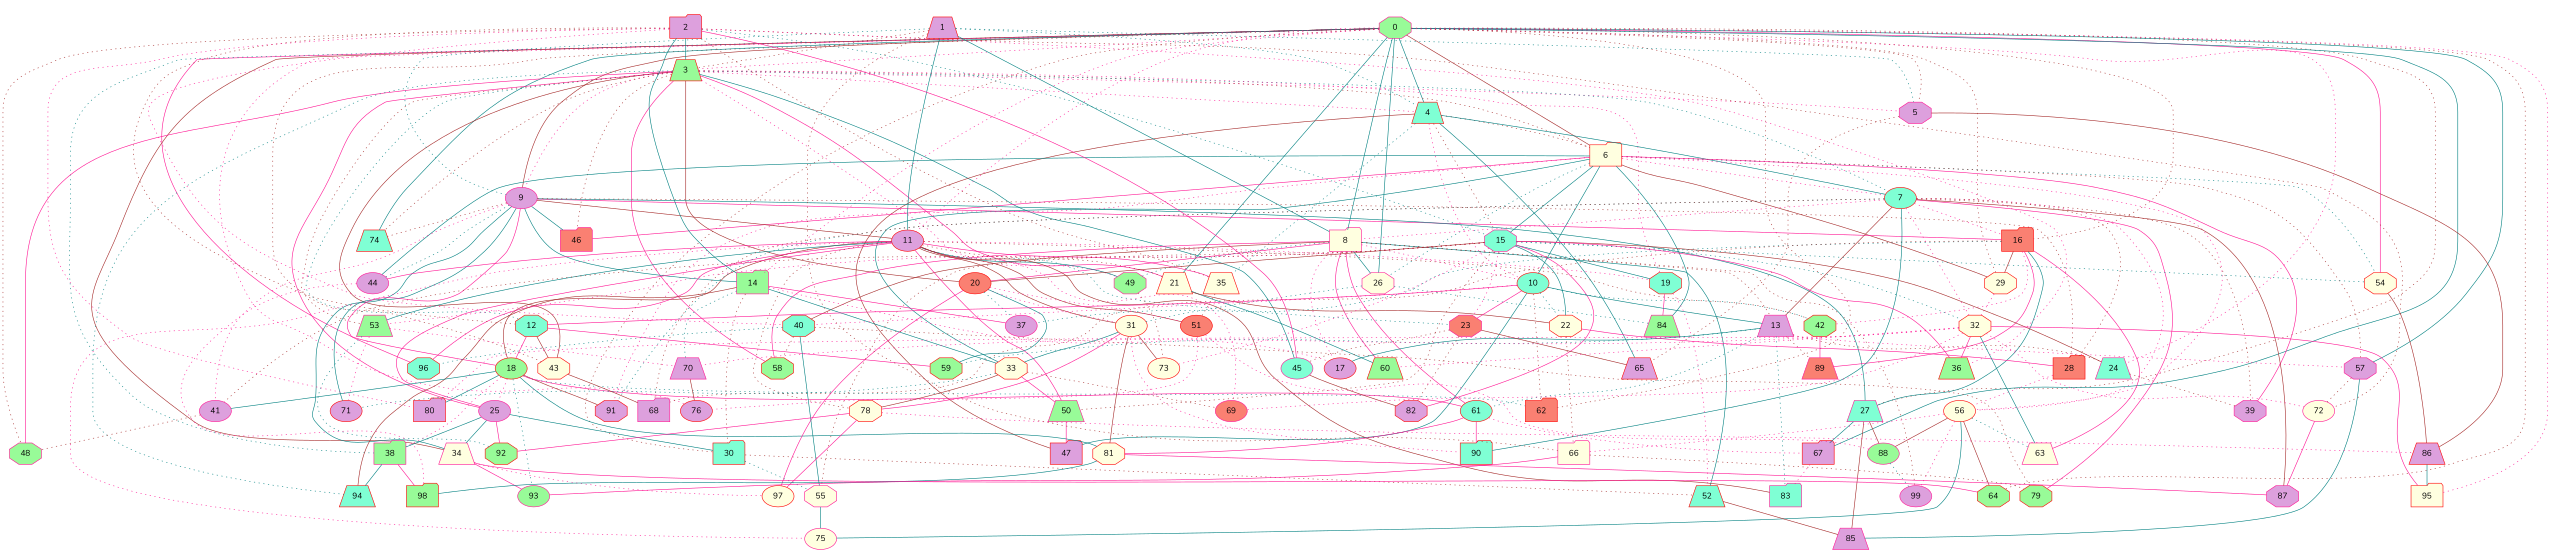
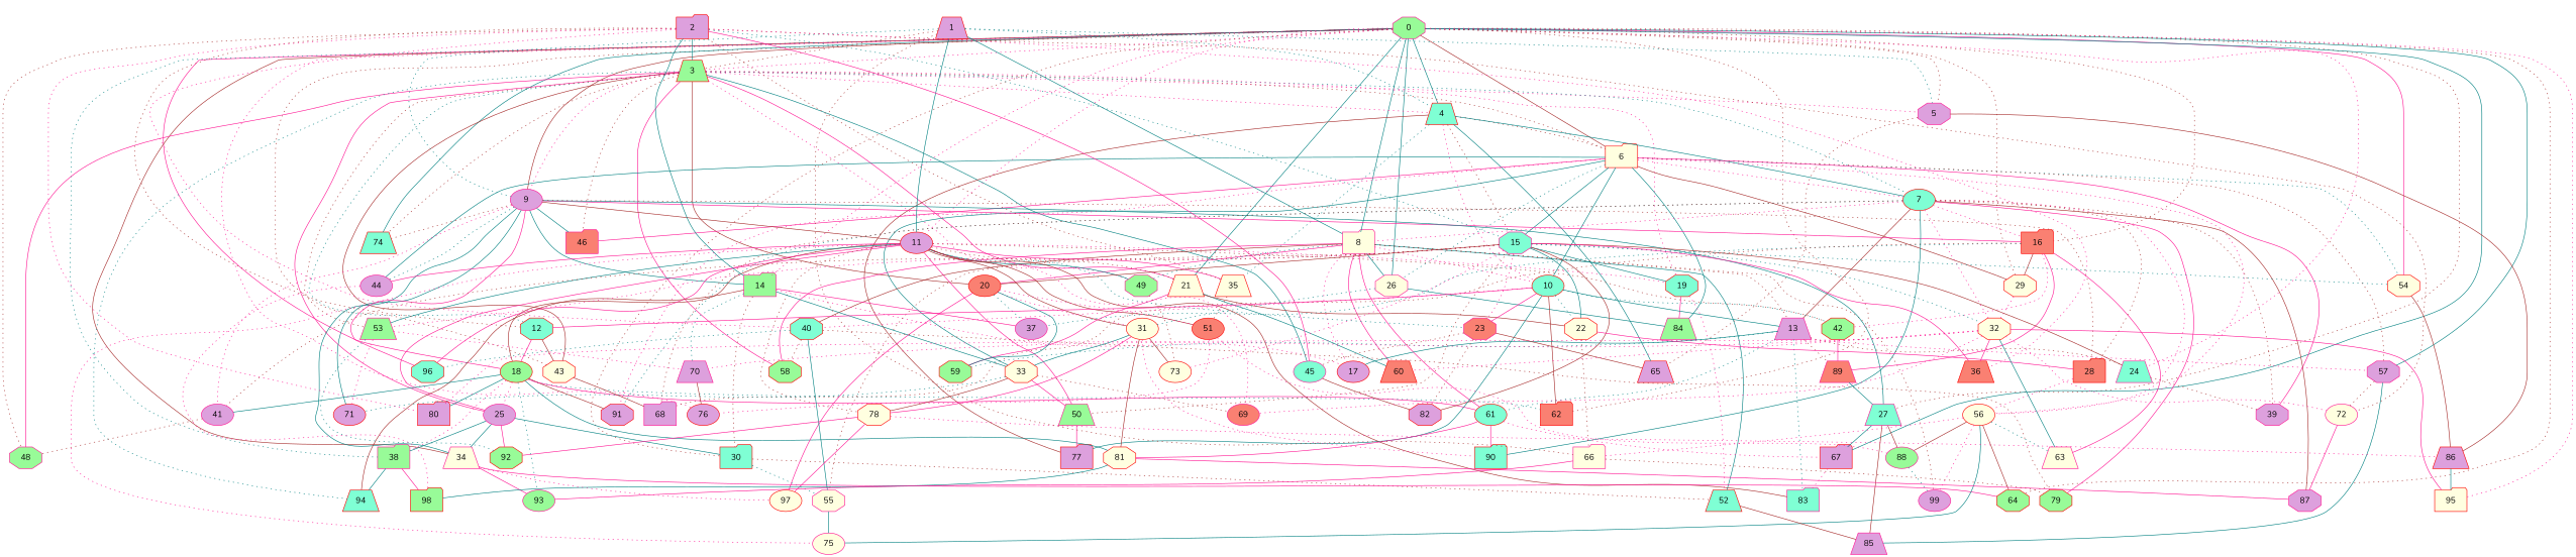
  strict graph {
    fontname=Nunito
    node [color=red fillcolor=plum fontname=Nunito shape=octagon style=filled]
    edge [color=deeppink fontname=Nunito is_available=True prob=1.0 style=dotted]
    0 [color=deeppink fillcolor=palegreen]
    3 [fillcolor=palegreen shape=trapezium]
    4 [fillcolor=aquamarine shape=trapezium]
    5 [color=deeppink]
    6 [fillcolor=lightyellow shape=folder]
    8 [color=deeppink fillcolor=lightyellow shape=folder]
    9 [color=deeppink shape=ellipse]
    11 [shape=ellipse]
    14 [color=deeppink fillcolor=palegreen shape=folder]
    16 [fillcolor=salmon shape=folder]
    18 [fillcolor=palegreen shape=ellipse]
    21 [fillcolor=lightyellow shape=trapezium]
    24 [color=deeppink fillcolor=aquamarine shape=trapezium]
    26 [color=deeppink fillcolor=lightyellow]
    27 [color=deeppink fillcolor=aquamarine shape=trapezium]
    29 [fillcolor=lightyellow]
    30 [fillcolor=aquamarine shape=folder]
    34 [color=deeppink fillcolor=lightyellow shape=trapezium]
    38 [color=deeppink fillcolor=palegreen shape=folder]
    43 [fillcolor=lightyellow]
    54 [fillcolor=lightyellow]
    57 [color=deeppink]
    62 [fillcolor=salmon shape=folder]
    64 [fillcolor=palegreen]
    67 [shape=folder]
    74 [fillcolor=aquamarine shape=trapezium]
    76 [shape=ellipse]
    95 [fillcolor=lightyellow shape=folder]
    12 [fillcolor=aquamarine]
    45 [color=deeppink fillcolor=aquamarine shape=ellipse]
    48 [color=deeppink fillcolor=palegreen]
    7 [fillcolor=aquamarine shape=ellipse]
    19 [fillcolor=aquamarine]
    20 [fillcolor=salmon shape=ellipse]
    25 [color=deeppink shape=ellipse]
    46 [color=deeppink fillcolor=salmon shape=folder]
    49 [color=deeppink fillcolor=palegreen]
    53 [color=deeppink fillcolor=palegreen shape=trapezium]
    58 [fillcolor=palegreen]
    94 [fillcolor=aquamarine shape=trapezium]
    15 [color=deeppink fillcolor=aquamarine]
    35 [fillcolor=lightyellow shape=trapezium]
    10 [fillcolor=aquamarine shape=ellipse]
    65 [shape=trapezium]
-   77 [shape=folder label=47]
+   77 [shape=folder]
    86 [shape=trapezium]
    33 [fillcolor=lightyellow]
    39 [color=deeppink]
    44 [color=deeppink shape=ellipse]
    56 [fillcolor=lightyellow shape=ellipse]
    84 [color=deeppink fillcolor=palegreen shape=trapezium]
    91
    40 [fillcolor=aquamarine]
    13 [color=deeppink shape=trapezium]
    17 [shape=ellipse]
    52 [fillcolor=aquamarine shape=trapezium]
-   60 [fillcolor=palegreen shape=trapezium]
+   60 [fillcolor=salmon shape=trapezium]
    61 [fillcolor=aquamarine shape=ellipse]
    99 [color=deeppink shape=ellipse]
    28 [fillcolor=salmon shape=folder]
    41 [color=deeppink shape=ellipse]
    71 [shape=ellipse]
    96 [fillcolor=aquamarine]
    23 [color=deeppink fillcolor=salmon]
    42 [fillcolor=palegreen]
    31 [fillcolor=lightyellow shape=ellipse]
    50 [color=deeppink fillcolor=palegreen shape=trapezium]
    51 [fillcolor=salmon shape=ellipse]
    69 [color=deeppink fillcolor=salmon shape=ellipse]
    75 [color=deeppink fillcolor=lightyellow shape=ellipse]
    78 [fillcolor=lightyellow]
    83 [color=deeppink fillcolor=aquamarine shape=folder]
    37 [color=deeppink shape=ellipse]
    70 [color=deeppink shape=trapezium]
    68 [color=deeppink shape=folder]
    89 [color=deeppink fillcolor=salmon shape=trapezium]
    63 [color=deeppink fillcolor=lightyellow shape=trapezium]
    80 [shape=folder]
    81 [fillcolor=lightyellow]
    93 [color=deeppink fillcolor=palegreen shape=ellipse]
    22 [fillcolor=lightyellow]
    59 [fillcolor=palegreen]
    85 [color=deeppink shape=trapezium]
    88 [color=deeppink fillcolor=palegreen shape=ellipse]
    32 [fillcolor=lightyellow]
    55 [color=deeppink fillcolor=lightyellow]
    97 [fillcolor=lightyellow shape=ellipse]
    98 [fillcolor=palegreen shape=folder]
    72 [color=deeppink fillcolor=lightyellow shape=ellipse]
    1 [shape=trapezium]
    66 [color=deeppink fillcolor=lightyellow shape=folder]
    79 [fillcolor=palegreen]
    2 [shape=folder]
-   36 [fillcolor=palegreen shape=trapezium]
+   36 [fillcolor=salmon shape=trapezium]
    73 [fillcolor=lightyellow shape=ellipse]
    82
    87 [color=deeppink]
    90 [fillcolor=aquamarine shape=folder]
    92 [fillcolor=palegreen]
    0 -- 3 [prob=0.968425274324]
    0 -- 4 [color=teal prob=0.109749931183 style=solid]
    0 -- 5 [color=brown prob=0.640570867469]
    0 -- 6 [color=brown prob=0.0590363755636 style=solid]
    0 -- 8 [color=teal prob=0.716940289008 style=solid]
    0 -- 9 [color=brown style=solid]
    0 -- 11 [prob=0.253379742446]
    0 -- 14 [prob=0.579209993069]
    0 -- 16 [color=brown]
    0 -- 18 [prob=0.845390458663 style=solid]
    0 -- 21 [color=teal prob=0.856348351487 style=solid]
    0 -- 24
    0 -- 26 [color=teal prob=0.538587854244 style=solid]
    0 -- 27 [color=brown prob=0.358483328725]
    0 -- 29 [color=brown prob=0.829520213988]
    0 -- 30 [color=brown prob=0.686697135944]
    0 -- 34 [color=brown style=solid]
    0 -- 38 [color=teal]
    0 -- 43 [color=brown prob=0.411266897123]
    0 -- 54 [prob=0.850392721452 style=solid]
    0 -- 57 [color=teal prob=0.222453565798 style=solid]
    0 -- 62 [color=brown prob=0.334282492134]
    0 -- 64 [color=brown]
    0 -- 67 [color=teal prob=0.907412787854 style=solid]
    0 -- 74 [color=teal prob=0.518117240206 style=solid]
    0 -- 76
    0 -- 95 [prob=0.20758931537]
    3 -- 4 [prob=0.727137776551]
    3 -- 5 [prob=0.581464927111]
    3 -- 6 [color=brown]
    3 -- 9 [prob=0.679160209221]
    3 -- 21 [prob=0.70181213244 style=solid]
    3 -- 43 [color=brown prob=0.830616443865 style=solid]
    3 -- 74 [color=brown]
    3 -- 12 [color=teal]
    3 -- 45 [color=teal prob=0.837392915618 style=solid]
    3 -- 48 [prob=0.42802128343 style=solid]
    3 -- 7 [color=teal prob=0.7152611321]
    3 -- 19 [prob=0.341167417312]
    3 -- 20 [color=brown prob=0.424832621561 style=solid]
    3 -- 25 [prob=0.966437779855 style=solid]
    3 -- 46 [color=brown]
    3 -- 49
    3 -- 53 [color=brown prob=0.585642447915]
    3 -- 58 [style=solid]
    3 -- 94 [color=teal prob=0.503704125113]
    4 -- 6 [color=brown prob=0.552887975876]
    4 -- 7 [color=teal prob=0.290679837971 style=solid]
    4 -- 15 [color=brown prob=0.273137593236]
    4 -- 35 [color=teal]
    4 -- 10 [prob=0.861632044488]
    4 -- 65 [color=teal style=solid]
    4 -- 77 [color=brown prob=0.7913535651 style=solid]
    5 -- 65 [color=brown prob=0.671247313238]
    5 -- 86 [color=brown prob=0.0441294752935 style=solid]
    6 -- 26 [color=teal]
    6 -- 29 [color=brown prob=0.617609181433 style=solid]
    6 -- 54 [color=teal prob=0.921898668145]
    6 -- 57 [color=brown]
    6 -- 7 [prob=0.536885300652]
    6 -- 46 [prob=0.186258089693 style=solid]
    6 -- 15 [color=teal prob=0.780283396331 style=solid]
    6 -- 10 [color=teal prob=0.635042314472 style=solid]
    6 -- 33 [color=teal prob=0.464894070195 style=solid]
    6 -- 39 [prob=0.829291341592 style=solid]
    6 -- 44 [color=teal prob=0.514146212065 style=solid]
    6 -- 56 [prob=0.777467076451]
    6 -- 84 [color=teal prob=0.731685374881 style=solid]
    6 -- 91 [prob=0.624556066929]
    8 -- 26 [color=teal prob=0.0695420452329 style=solid]
    8 -- 20 [prob=0.244242707198 style=solid]
    8 -- 49 [color=teal]
    8 -- 58 [prob=0.515431490747 style=solid]
    8 -- 10 [prob=0.592133173428]
    8 -- 40 [color=brown prob=0.465792663609 style=solid]
    8 -- 13 [color=brown prob=0.435409170656]
    8 -- 17
    8 -- 52 [color=teal prob=0.627012341534 style=solid]
    8 -- 60 [style=solid]
    8 -- 61 [style=solid]
    8 -- 99 [color=brown prob=0.0713244616353]
    9 -- 11 [color=brown prob=0.496996531958 style=solid]
    9 -- 14 [color=teal prob=0.325888972924 style=solid]
    9 -- 16 [style=solid]
    9 -- 27 [color=teal prob=0.824578231775 style=solid]
    9 -- 34 [color=teal prob=0.17306307384 style=solid]
    9 -- 74 [color=brown]
    9 -- 46 [color=teal style=solid]
    9 -- 44 [color=teal prob=0.495670724851]
    9 -- 28 [color=brown]
    9 -- 41 [prob=0.234597517746]
    9 -- 71 [color=teal prob=0.203842438885 style=solid]
    9 -- 96 [prob=0.555829552306 style=solid]
    11 -- 18 [color=brown style=solid]
    11 -- 21 [color=brown prob=0.7168953472]
    11 -- 19
    11 -- 25 [prob=0.24494113869 style=solid]
    11 -- 49 [color=teal prob=0.592499711055 style=solid]
    11 -- 53 [color=teal prob=0.748530315544 style=solid]
    11 -- 35 [prob=0.056055575039 style=solid]
    11 -- 44 [prob=0.693889055436 style=solid]
    11 -- 96 [prob=0.985082013517 style=solid]
    11 -- 23 [color=teal prob=0.0490266311934]
    11 -- 42 [color=brown]
    11 -- 31 [color=brown prob=0.758097916835 style=solid]
    11 -- 50 [style=solid]
    11 -- 51 [color=brown style=solid]
    11 -- 69 [prob=0.373008734202]
    11 -- 75 [prob=0.668797383324]
    11 -- 78 [color=brown]
    11 -- 83 [color=brown prob=0.0224143743187 style=solid]
    14 -- 30 [color=brown prob=0.414880846446]
    14 -- 94 [color=brown prob=0.832723983681 style=solid]
    14 -- 33 [color=teal prob=0.273054187454 style=solid]
    14 -- 17 [prob=0.0221692744272]
    14 -- 37 [prob=0.206881443363 style=solid]
    14 -- 70 [color=teal prob=0.345784615302]
-   16 -- 27 [color=teal prob=0.343105062401 style=solid]
+   89 -- 27 [color=teal prob=0.343105062401 style=solid]
    16 -- 29 [color=brown style=solid]
    16 -- 42 [prob=0.455909026686]
    16 -- 37 [color=teal prob=0.480206718023]
    16 -- 68 [color=brown prob=0.486744335574]
    16 -- 89 [prob=0.854433118903 style=solid]
    16 -- 63 [style=solid]
    18 -- 38 [prob=0.180970761314]
    18 -- 62 [color=teal]
    18 -- 25 [prob=0.557221792047]
    18 -- 91 [color=brown style=solid]
    18 -- 61 [prob=0.681897539415 style=solid]
    18 -- 41 [color=teal style=solid]
    18 -- 80 [color=teal prob=0.790413322682 style=solid]
    18 -- 81 [color=teal prob=0.535581030447 style=solid]
    18 -- 93 [color=teal prob=0.14010245211]
    21 -- 60 [color=teal prob=0.107384307831 style=solid]
    21 -- 22 [color=brown prob=0.468090899965 style=solid]
-   12 -- 59 [prob=0.923835039295 style=solid]
+   21 -- 59 [prob=0.923835039295 style=solid]
    24 -- 39 [color=brown]
-   26 -- 84 [color=teal prob=0.931780966432]
+   26 -- 84 [color=teal prob=0.931780966432 style=solid]
    26 -- 31 [color=teal prob=0.819617182521]
    27 -- 67 [color=teal prob=0.630370605529 style=solid]
    27 -- 85 [color=brown style=solid]
    27 -- 88 [color=brown prob=0.421154509343 style=solid]
    29 -- 32 [prob=0.488552978741]
    30 -- 52 [color=brown]
    30 -- 55 [color=teal prob=0.638020801462]
    34 -- 64 [prob=0.119866254566 style=solid]
    34 -- 93 [prob=0.029142200352 style=solid]
    34 -- 97 [prob=0.909975667049]
    38 -- 94 [color=teal prob=0.629378782351 style=solid]
    38 -- 98 [prob=0.00822439835935 style=solid]
    43 -- 68 [color=brown prob=0.500080061602 style=solid]
    54 -- 86 [color=brown prob=0.940983541266 style=solid]
    57 -- 85 [color=teal prob=0.373250650548 style=solid]
    57 -- 72 [color=brown]
    67 -- 83 [prob=0.0379099978129]
    12 -- 18 [prob=0.886696653009 style=solid]
    12 -- 43 [color=brown prob=0.667726591068 style=solid]
    45 -- 82 [color=brown style=solid]
    7 -- 8
    7 -- 16 [prob=0.135922586735]
    7 -- 39 [color=brown prob=0.149675180994]
    7 -- 56 [prob=0.109739748459]
    7 -- 91 [color=teal]
    7 -- 13 [color=brown style=solid]
    7 -- 28 [color=brown prob=0.695377971246]
    7 -- 68 [color=brown]
    7 -- 32 [prob=0.414717297896]
    7 -- 79 [prob=0.302098842308 style=solid]
    7 -- 87 [color=brown style=solid]
    7 -- 90 [color=teal style=solid]
    19 -- 84 [prob=0.807247363963 style=solid]
    19 -- 52 [prob=0.836122476421]
    20 -- 31 [prob=0.601027254111]
    20 -- 51 [prob=0.0960704168667]
    20 -- 37 [color=teal prob=0.88411875171]
    20 -- 59 [color=teal prob=0.277245031055 style=solid]
    20 -- 97 [style=solid]
    25 -- 30 [color=teal style=solid]
    25 -- 34 [color=teal style=solid]
    25 -- 38 [color=teal prob=0.668555419412 style=solid]
    25 -- 92 [style=solid]
    49 -- 73 [color=brown prob=0.996462463831]
    53 -- 71
    53 -- 70
    53 -- 92 [color=teal prob=0.0506894516108]
    15 -- 24 [color=brown prob=0.00517892214762 style=solid]
    15 -- 54 [color=teal prob=0.642364839532]
    15 -- 19 [color=teal prob=0.683362634553 style=solid]
    15 -- 20 [color=brown prob=0.535738052629 style=solid]
    15 -- 53
    15 -- 41 [color=brown prob=0.0181544884522]
    15 -- 23
    15 -- 50 [color=brown prob=0.854779797822]
    15 -- 22 [color=teal style=solid]
    15 -- 32 [color=teal prob=0.488148497256]
    15 -- 55 [color=brown]
    15 -- 36 [style=solid]
    15 -- 73
-   15 -- 82 [style=solid]
+   15 -- 82 [color=brown style=solid]
    35 -- 51 [color=brown prob=0.809569053485]
-   10 -- 62 [color=brown]
+   10 -- 62 [color=brown style=solid]
    10 -- 12 [prob=0.641570863623 style=solid]
    10 -- 77 [color=teal style=solid]
    10 -- 40 [prob=0.612886798034]
    10 -- 13 [color=teal style=solid]
    10 -- 23 [prob=0.540938146927 style=solid]
    10 -- 42 [color=teal prob=0.56578428808]
    10 -- 22 [color=teal prob=0.858785967972]
    86 -- 95 [color=teal style=solid]
    33 -- 71 [color=teal]
    33 -- 50 [prob=0.788676551113 style=solid]
    33 -- 69 [color=brown]
    33 -- 78 [color=brown prob=0.802457121567 style=solid]
    44 -- 98 [prob=0.817648397421]
    56 -- 64 [color=brown style=solid]
    56 -- 99 [prob=0.792037703427]
    56 -- 75 [color=teal style=solid]
    56 -- 63 [color=teal prob=0.159423470218]
    56 -- 88 [color=brown prob=0.4778787388 style=solid]
    56 -- 66 [prob=0.847021865914]
    40 -- 58 [color=brown prob=0.998586624198]
    40 -- 96 [color=teal prob=0.0194422162102]
    40 -- 55 [color=teal prob=0.722061095641 style=solid]
    40 -- 79 [color=brown]
    13 -- 24 [color=brown]
    13 -- 57 [prob=0.516405434121]
    13 -- 17 [color=teal prob=0.0339327730026 style=solid]
    13 -- 61 [color=teal prob=0.387420834373]
    13 -- 83 [color=teal]
    13 -- 89 [color=brown]
    13 -- 59 [color=teal]
    52 -- 85 [color=brown prob=0.827217957559 style=solid]
    61 -- 67 [prob=0.925221650865]
    61 -- 81 [prob=0.760025595148 style=solid]
    61 -- 90 [style=solid]
    28 -- 56 [prob=0.0112354422155]
    41 -- 48 [color=brown prob=0.177316825904]
    23 -- 45 [color=brown prob=0.433940953191]
    23 -- 65 [color=brown prob=0.0119017286826 style=solid]
    23 -- 82 [color=brown prob=0.278910343653]
    42 -- 89 [prob=0.562089451335 style=solid]
    31 -- 33 [color=teal prob=0.718525505514 style=solid]
    31 -- 78 [prob=0.729814897453 style=solid]
    31 -- 81 [color=brown prob=0.0713153416243 style=solid]
    31 -- 73 [color=brown prob=0.759497884622 style=solid]
    31 -- 90
    50 -- 77 [prob=0.841052789256 style=solid]
    51 -- 76 [prob=0.525815608648]
    51 -- 88
    78 -- 86 [prob=0.352385574909]
    78 -- 97 [prob=0.78635509649 style=solid]
    78 -- 92 [prob=0.702382619444 style=solid]
    70 -- 76 [color=brown prob=0.954436399659 style=solid]
    81 -- 98 [color=teal prob=0.0899225973175 style=solid]
    81 -- 87 [style=solid]
    22 -- 28 [prob=0.599681486307 style=solid]
    22 -- 66 [color=brown prob=0.430544389416]
    88 -- 99 [color=teal prob=0.544979851182]
    32 -- 95 [prob=0.941848975526 style=solid]
    32 -- 60 [prob=0.0355371840893]
    32 -- 69 [prob=0.163876957865]
    32 -- 70
    32 -- 63 [color=teal prob=0.478996910297 style=solid]
    32 -- 80
    32 -- 72 [prob=0.0767955480059]
    32 -- 36 [prob=0.901611833842 style=solid]
    55 -- 75 [color=teal prob=0.14065114535 style=solid]
    72 -- 87 [style=solid]
    1 -- 3 [color=brown]
    1 -- 4 [color=teal prob=0.424707703653]
    1 -- 5 [color=teal prob=0.872318376667]
    1 -- 8 [color=teal prob=0.762791789336 style=solid]
    1 -- 9 [color=teal prob=0.223349096032]
    1 -- 11 [color=teal prob=0.513376630679 style=solid]
    1 -- 66 [color=brown prob=0.944247309108]
    66 -- 93 [prob=0.706494349246 style=solid]
    66 -- 79 [color=brown]
    2 -- 3 [color=teal prob=0.996911618976 style=solid]
    2 -- 14 [color=teal prob=0.0271283353216 style=solid]
    2 -- 12 [color=brown prob=0.15879558385]
    2 -- 45 [prob=0.798889477861 style=solid]
    2 -- 48 [color=brown prob=0.464478969764]
    2 -- 15 [color=teal]
    2 -- 35 [color=brown]
    2 -- 40 [prob=0.396645259694]
    2 -- 80 [prob=0.0997225367221]
    2 -- 72 [color=brown prob=0.130354947085]
    2 -- 36
  }
